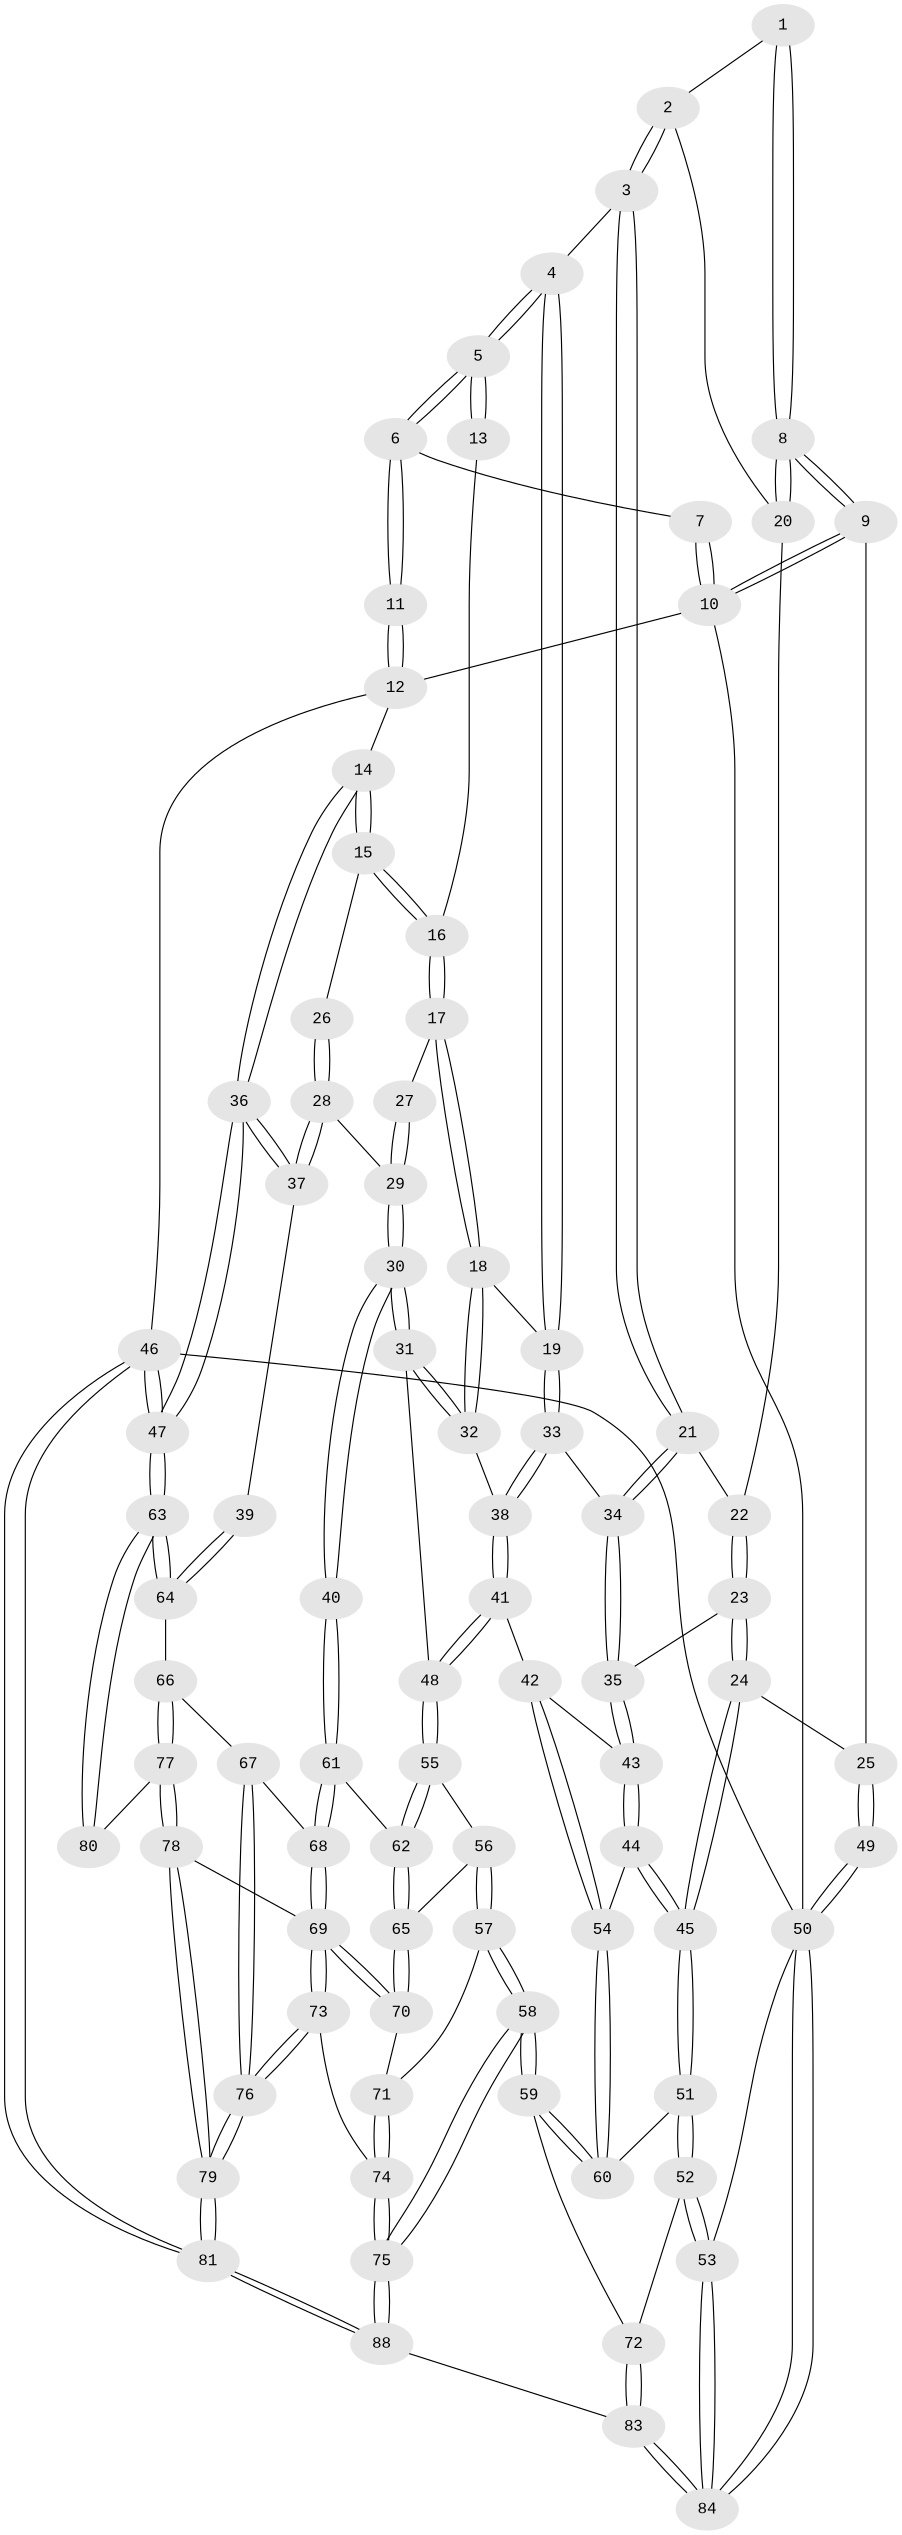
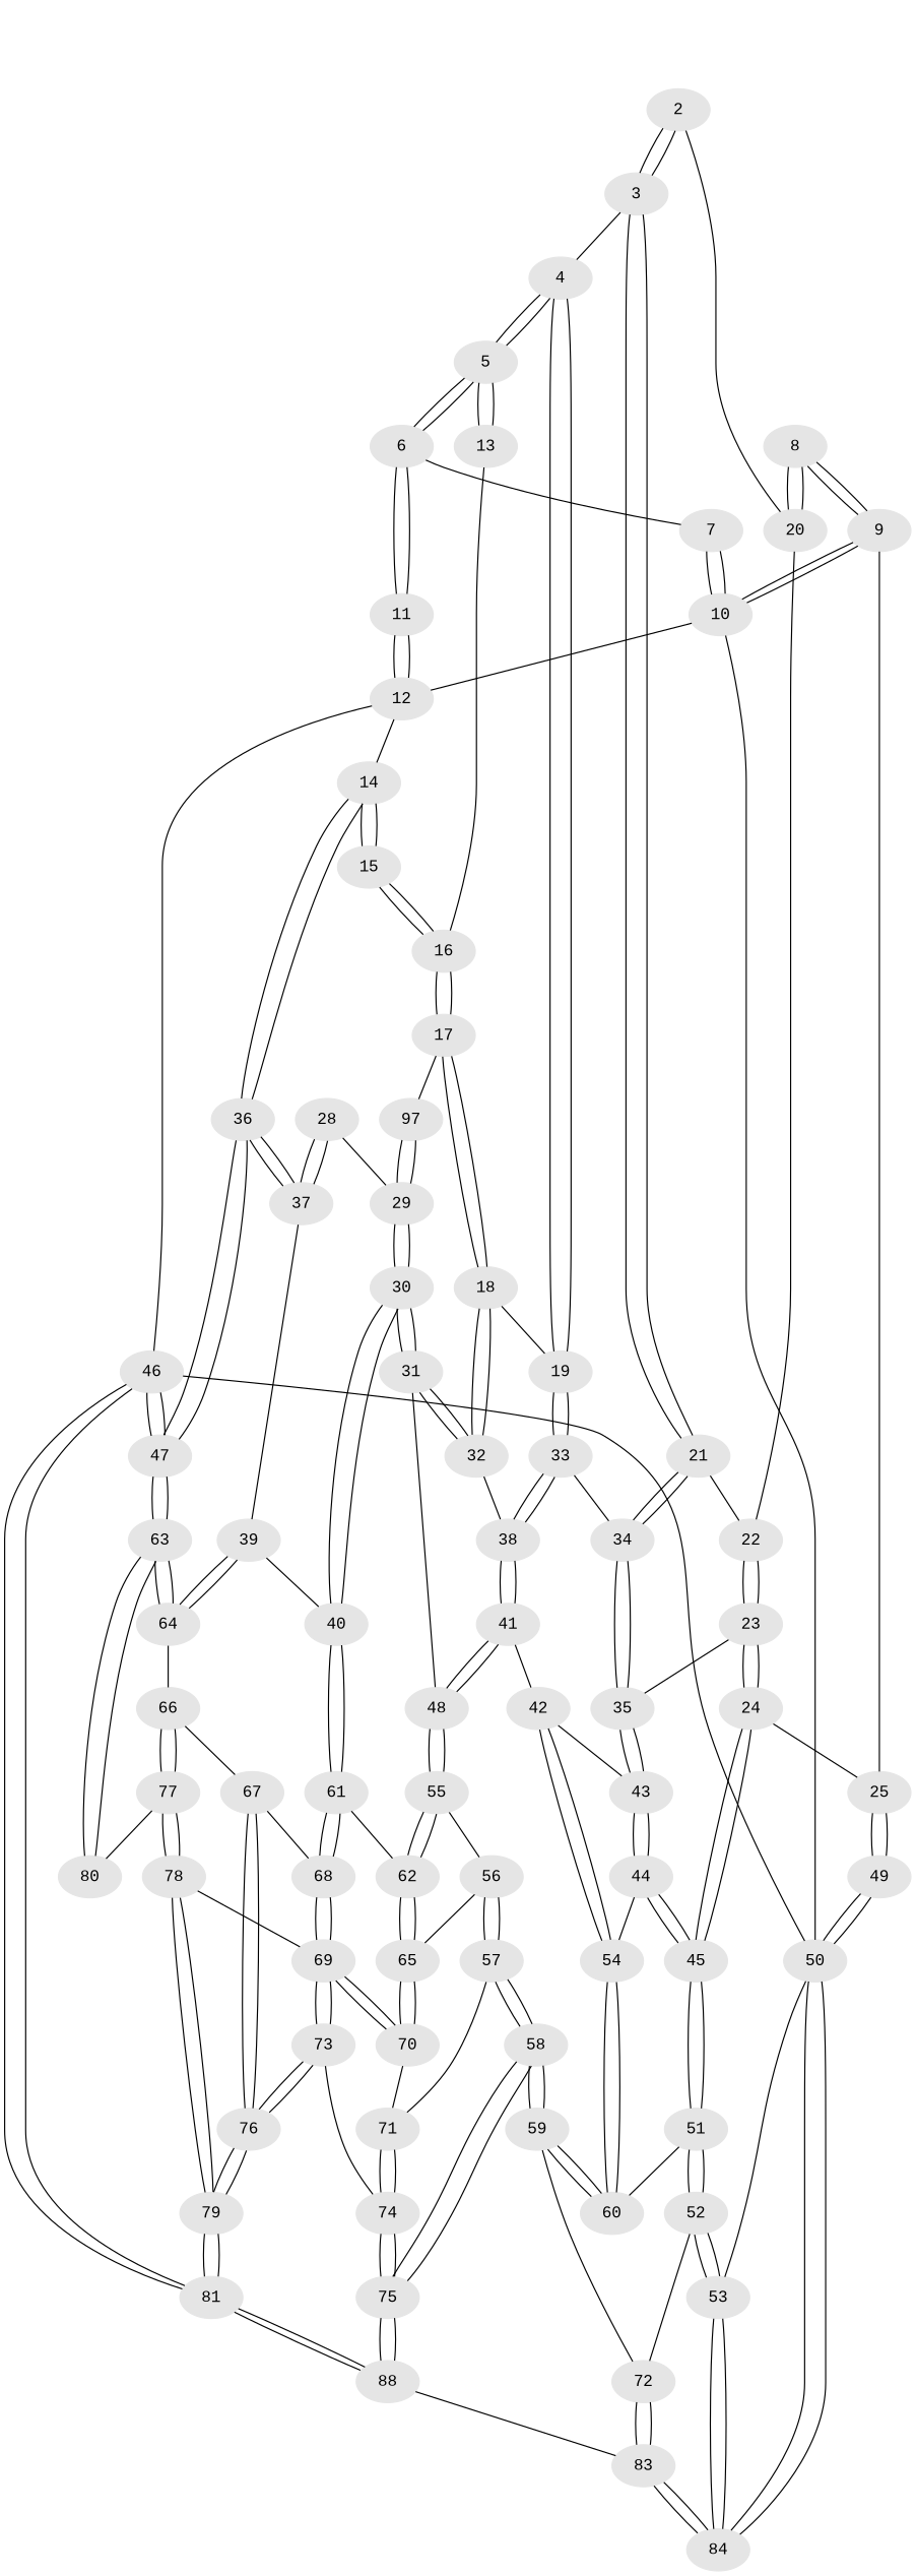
  graph {
    fontname="Liberation Mono"
    node [color=gray90 fontname="Liberation Mono" style=filled]
    edge [fontname="Liberation Mono"]
-   1
    2
    8
    3
    20
    9
    4
    21
    22
    5
    19
    34
    6
    13
    33
    7
    11
    16
    10
    12
    50
    25
    49
    14
    46
    53
    84
    15
    36
    47
    81
    17
-   26
    37
    28
    18
-   27
+   27 [label=97]
    32
    29
    38
    23
    35
    24
    45
    43
    51
    30
    39
    31
    40
    48
    61
    55
    41
    44
    63
    64
    42
    66
    62
    68
    54
    60
    52
    n65 [label=88]
    80
    56
    72
    83
    57
    65
    58
    71
    70
    59
    75
    74
    69
    67
    77
    76
    78
    79
    73
-   1 -- 2
-   1 -- 8
-   1 -- 8
    2 -- 3
    2 -- 3
    2 -- 20
    8 -- 20
    8 -- 20
    8 -- 9
    8 -- 9
    3 -- 4
    3 -- 21
    3 -- 21
    20 -- 22
    9 -- 10
    9 -- 10
    9 -- 25
    4 -- 5
    4 -- 5
    4 -- 19
    4 -- 19
    21 -- 22
    21 -- 34
    21 -- 34
    22 -- 23
    22 -- 23
    5 -- 6
    5 -- 6
    5 -- 13
    5 -- 13
    19 -- 33
    19 -- 33
    34 -- 35
    34 -- 35
    6 -- 7
    6 -- 11
    6 -- 11
    13 -- 16
    33 -- 34
    33 -- 38
    33 -- 38
    7 -- 10
    7 -- 10
    11 -- 12
    11 -- 12
    16 -- 17
    16 -- 17
    10 -- 12
    10 -- 50
    12 -- 14
    12 -- 46
    50 -- 53
    50 -- 84
    50 -- 84
    25 -- 49
    25 -- 49
    49 -- 50
    49 -- 50
    14 -- 15
    14 -- 15
    14 -- 36
    14 -- 36
    46 -- 50
    46 -- 47
    46 -- 47
    46 -- 81
    46 -- 81
    53 -- 84
    53 -- 84
    15 -- 16
    15 -- 16
-   15 -- 26
    36 -- 47
    36 -- 47
    36 -- 37
    36 -- 37
    47 -- 63
    47 -- 63
    81 -- n65
    81 -- n65
    17 -- 18
    17 -- 18
    17 -- 27
-   26 -- 28
-   26 -- 28
    37 -- 39
    28 -- 37
    28 -- 37
    28 -- 29
    18 -- 19
    18 -- 32
    18 -- 32
    27 -- 29
    27 -- 29
    32 -- 38
    29 -- 30
    29 -- 30
    38 -- 41
    38 -- 41
    23 -- 35
    23 -- 24
    23 -- 24
    35 -- 43
    35 -- 43
    24 -- 25
    24 -- 45
    24 -- 45
    45 -- 51
    45 -- 51
    43 -- 44
    43 -- 44
    51 -- 60
    51 -- 52
    51 -- 52
    30 -- 31
    30 -- 31
    30 -- 40
    30 -- 40
+   39 -- 40
    39 -- 64
    39 -- 64
    31 -- 32
    31 -- 32
    31 -- 48
    40 -- 61
    40 -- 61
    48 -- 55
    48 -- 55
    61 -- 62
    61 -- 68
    61 -- 68
    55 -- 62
    55 -- 62
    55 -- 56
    41 -- 48
    41 -- 48
    41 -- 42
    44 -- 45
    44 -- 45
    44 -- 54
    63 -- 64
    63 -- 64
    63 -- 80
    63 -- 80
    64 -- 66
    42 -- 43
    42 -- 54
    42 -- 54
    66 -- 67
    66 -- 77
    66 -- 77
    62 -- 65
    62 -- 65
    68 -- 69
    68 -- 69
    54 -- 60
    54 -- 60
    52 -- 53
    52 -- 53
    52 -- 72
    n65 -- 83
    56 -- 57
    56 -- 57
    56 -- 65
    72 -- 83
    72 -- 83
    83 -- 84
    83 -- 84
    57 -- 58
    57 -- 58
    57 -- 71
    65 -- 70
    65 -- 70
    58 -- 59
    58 -- 59
    58 -- 75
    58 -- 75
    71 -- 74
    71 -- 74
    70 -- 71
    59 -- 60
    59 -- 60
    59 -- 72
    75 -- n65
    75 -- n65
    74 -- 75
    74 -- 75
    69 -- 70
    69 -- 70
    69 -- 73
    69 -- 73
    67 -- 68
    67 -- 76
    67 -- 76
    77 -- 80
    77 -- 78
    77 -- 78
    76 -- 79
    76 -- 79
    78 -- 69
    78 -- 79
    78 -- 79
    79 -- 81
    79 -- 81
    73 -- 74
    73 -- 76
    73 -- 76
  }
